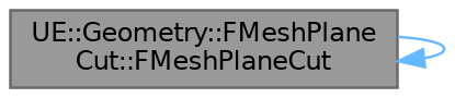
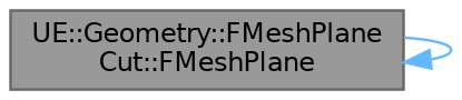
  digraph {
    rankdir=TB
-   n1 [color=gray40 fillcolor=grey60 fontcolor=black fontname=Helvetica fontsize=10 height=0.2 label="UE::Geometry::FMeshPlane\lCut::FMeshPlaneCut" shape=box style=filled width=0.4]
+   n1 [color=gray40 fillcolor=grey60 fontcolor=black fontname=Helvetica fontsize=10 height=0.2 label="UE::Geometry::FMeshPlane\lCut::FMeshPlane" shape=box style=filled width=0.4]
    n1 -> n1 [color=steelblue1 fontname=Helvetica fontsize=10 labelfontname=Helvetica labelfontsize=10 style=solid]
  }
